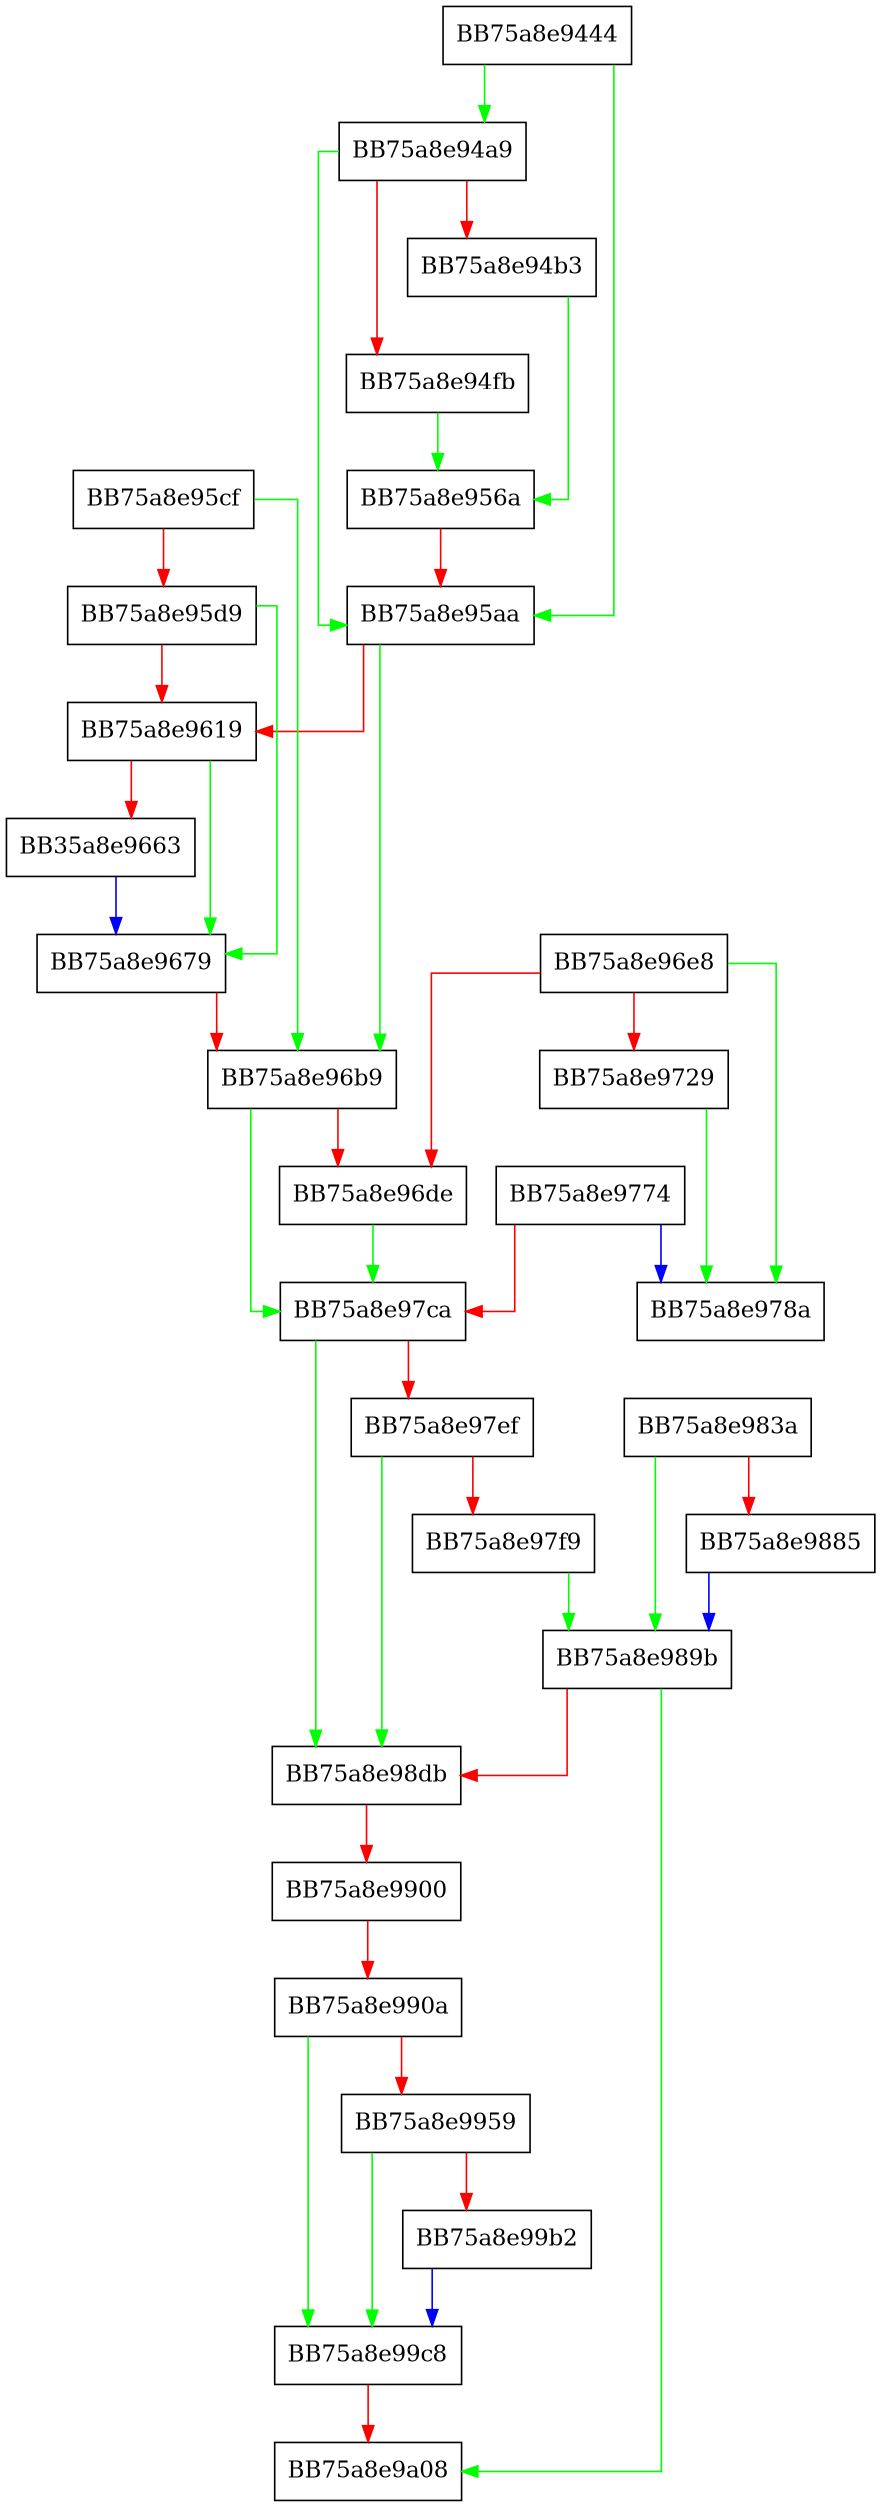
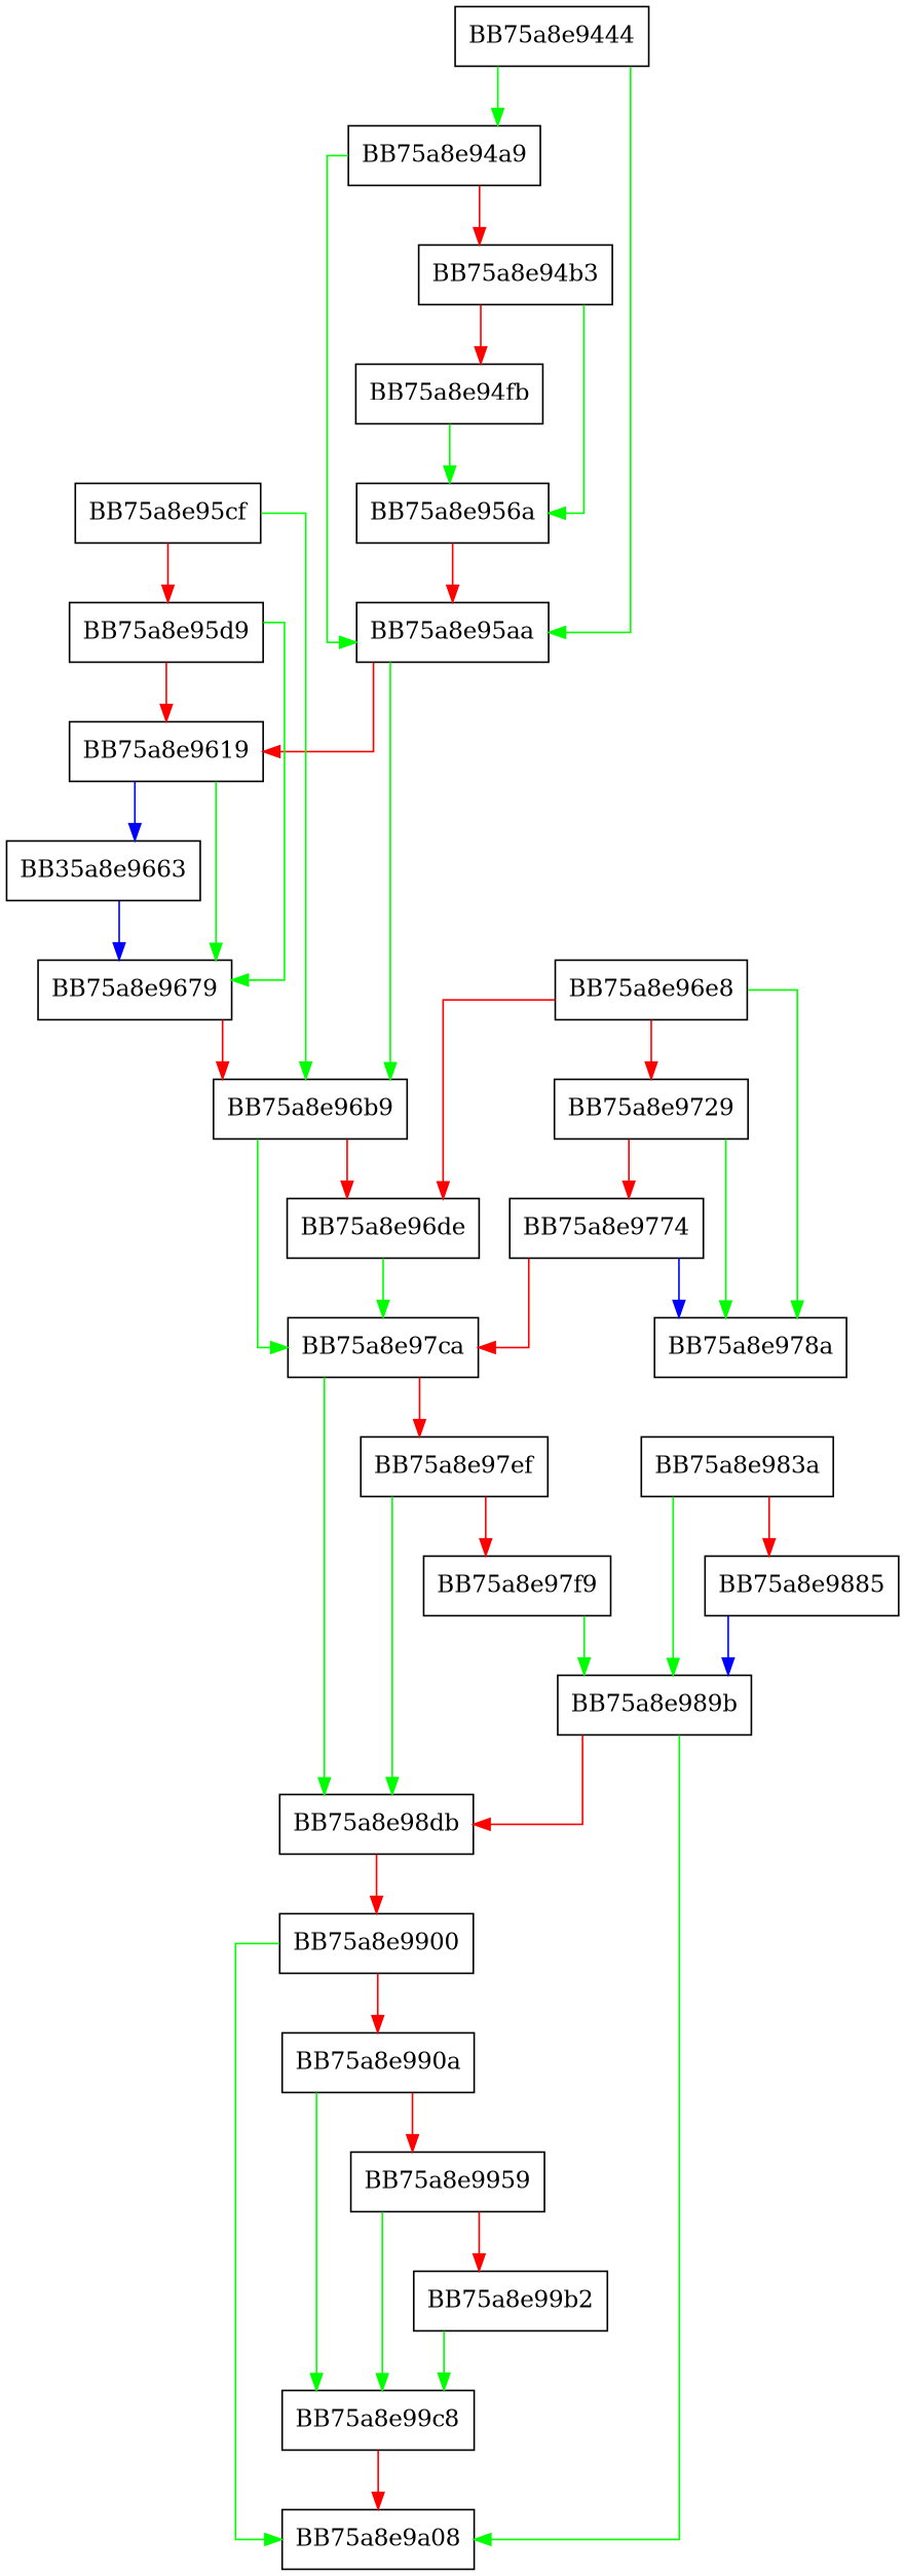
  digraph {
    splines=ortho
    node [shape=box]
    edge [color=red]
    BB75a8e9444
    BB75a8e95aa
    BB75a8e94a9
    BB75a8e96b9
    BB75a8e9619
    BB75a8e94b3
    BB75a8e97ca
    BB75a8e96de
    BB75a8e95cf
    BB75a8e95d9
    BB75a8e956a
    BB75a8e94fb
    BB75a8e98db
    BB75a8e97ef
    BB75a8e9679
    n16 [label=BB35a8e9663]
    BB75a8e9900
    BB75a8e97f9
    BB75a8e96e8
    BB75a8e978a
    BB75a8e9729
    BB75a8e9774
    BB75a8e9a08
    BB75a8e990a
    BB75a8e989b
    BB75a8e983a
    BB75a8e9885
    BB75a8e99c8
    BB75a8e9959
    BB75a8e99b2
    BB75a8e9444 -> BB75a8e95aa [color=green]
    BB75a8e9444 -> BB75a8e94a9 [color=green]
    BB75a8e95aa -> BB75a8e96b9 [color=green]
    BB75a8e95aa -> BB75a8e9619
    BB75a8e94a9 -> BB75a8e95aa [color=green]
    BB75a8e94a9 -> BB75a8e94b3
    BB75a8e96b9 -> BB75a8e97ca [color=green]
    BB75a8e96b9 -> BB75a8e96de
    BB75a8e9619 -> BB75a8e9679 [color=green]
-   BB75a8e9619 -> n16
+   BB75a8e9619 -> n16 [color=blue]
    BB75a8e94b3 -> BB75a8e956a [color=green]
-   BB75a8e94a9 -> BB75a8e94fb
+   BB75a8e94b3 -> BB75a8e94fb
    BB75a8e97ca -> BB75a8e98db [color=green]
    BB75a8e97ca -> BB75a8e97ef
    BB75a8e96de -> BB75a8e97ca [color=green]
    BB75a8e95cf -> BB75a8e96b9 [color=green]
    BB75a8e95cf -> BB75a8e95d9
    BB75a8e95d9 -> BB75a8e9619
    BB75a8e95d9 -> BB75a8e9679 [color=green]
    BB75a8e956a -> BB75a8e95aa
    BB75a8e94fb -> BB75a8e956a [color=green]
    BB75a8e98db -> BB75a8e9900
    BB75a8e97ef -> BB75a8e98db [color=green]
    BB75a8e97ef -> BB75a8e97f9
    BB75a8e9679 -> BB75a8e96b9
    n16 -> BB75a8e9679 [color=blue]
+   BB75a8e9900 -> BB75a8e9a08 [color=green]
    BB75a8e9900 -> BB75a8e990a
    BB75a8e97f9 -> BB75a8e989b [color=green]
    BB75a8e96e8 -> BB75a8e96de
    BB75a8e96e8 -> BB75a8e978a [color=green]
    BB75a8e96e8 -> BB75a8e9729
    BB75a8e9729 -> BB75a8e978a [color=green]
+   BB75a8e9729 -> BB75a8e9774
    BB75a8e9774 -> BB75a8e97ca
    BB75a8e9774 -> BB75a8e978a [color=blue]
    BB75a8e990a -> BB75a8e99c8 [color=green]
    BB75a8e990a -> BB75a8e9959
    BB75a8e989b -> BB75a8e98db
    BB75a8e989b -> BB75a8e9a08 [color=green]
    BB75a8e983a -> BB75a8e989b [color=green]
    BB75a8e983a -> BB75a8e9885
    BB75a8e9885 -> BB75a8e989b [color=blue]
    BB75a8e99c8 -> BB75a8e9a08
    BB75a8e9959 -> BB75a8e99c8 [color=green]
    BB75a8e9959 -> BB75a8e99b2
-   BB75a8e99b2 -> BB75a8e99c8 [color=blue]
+   BB75a8e99b2 -> BB75a8e99c8 [color=green]
  }
